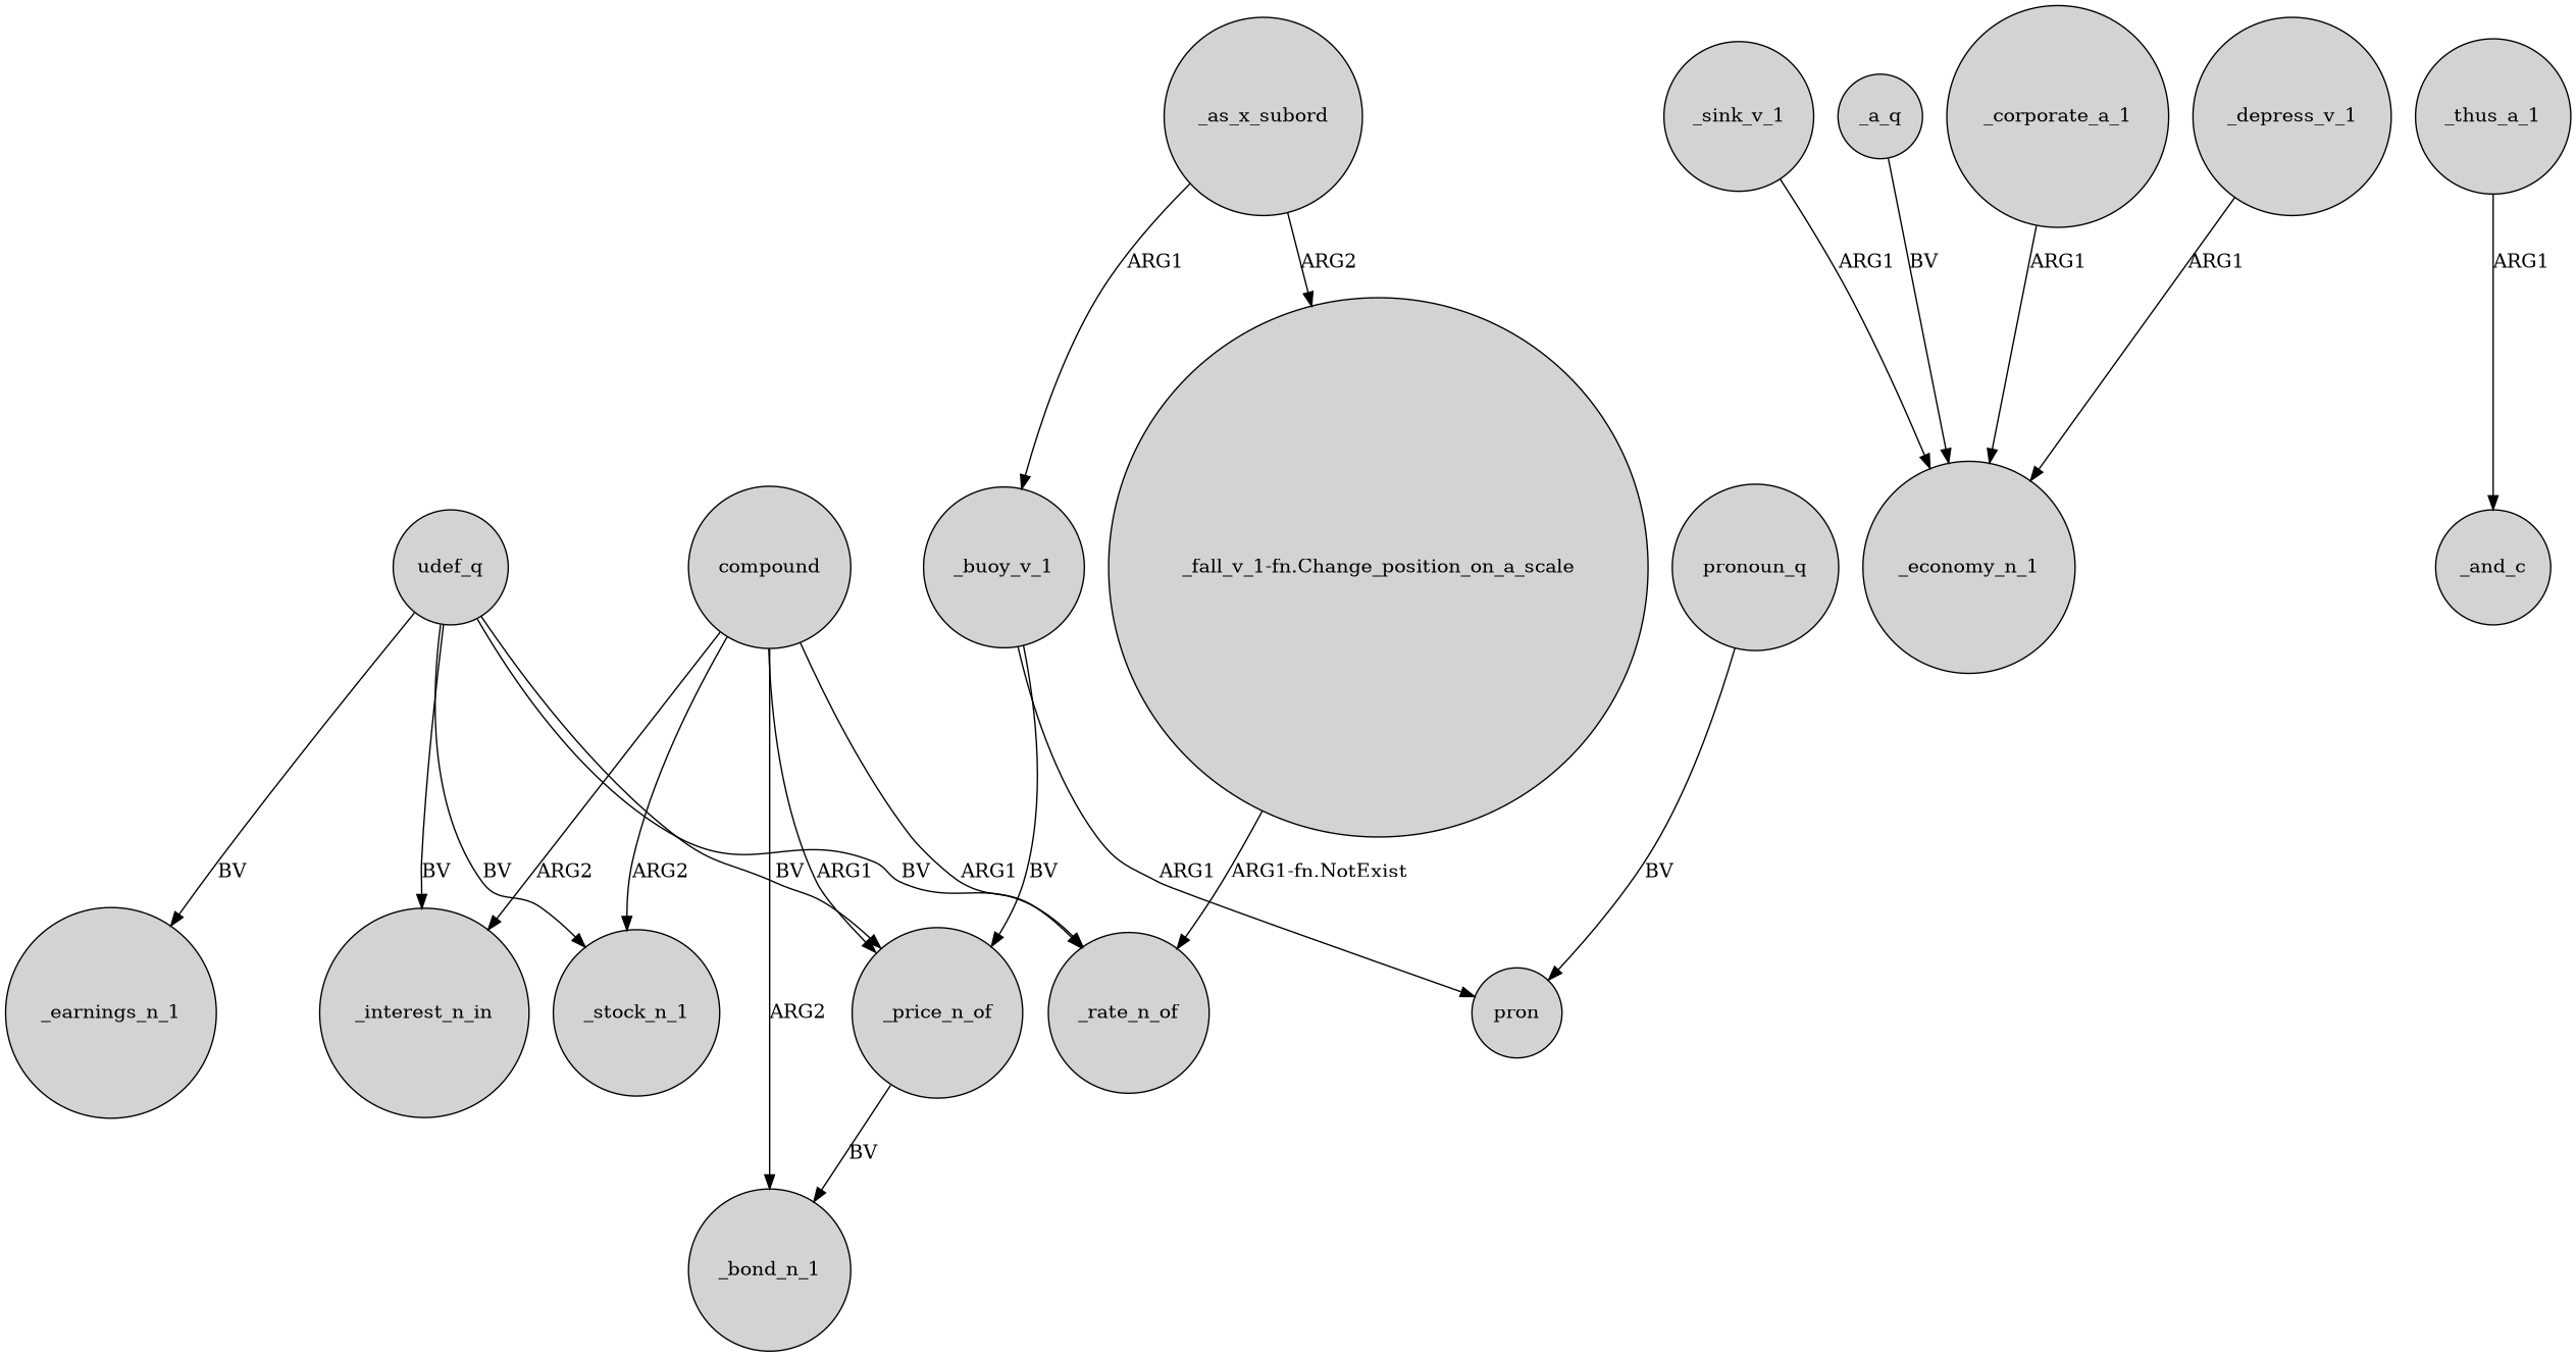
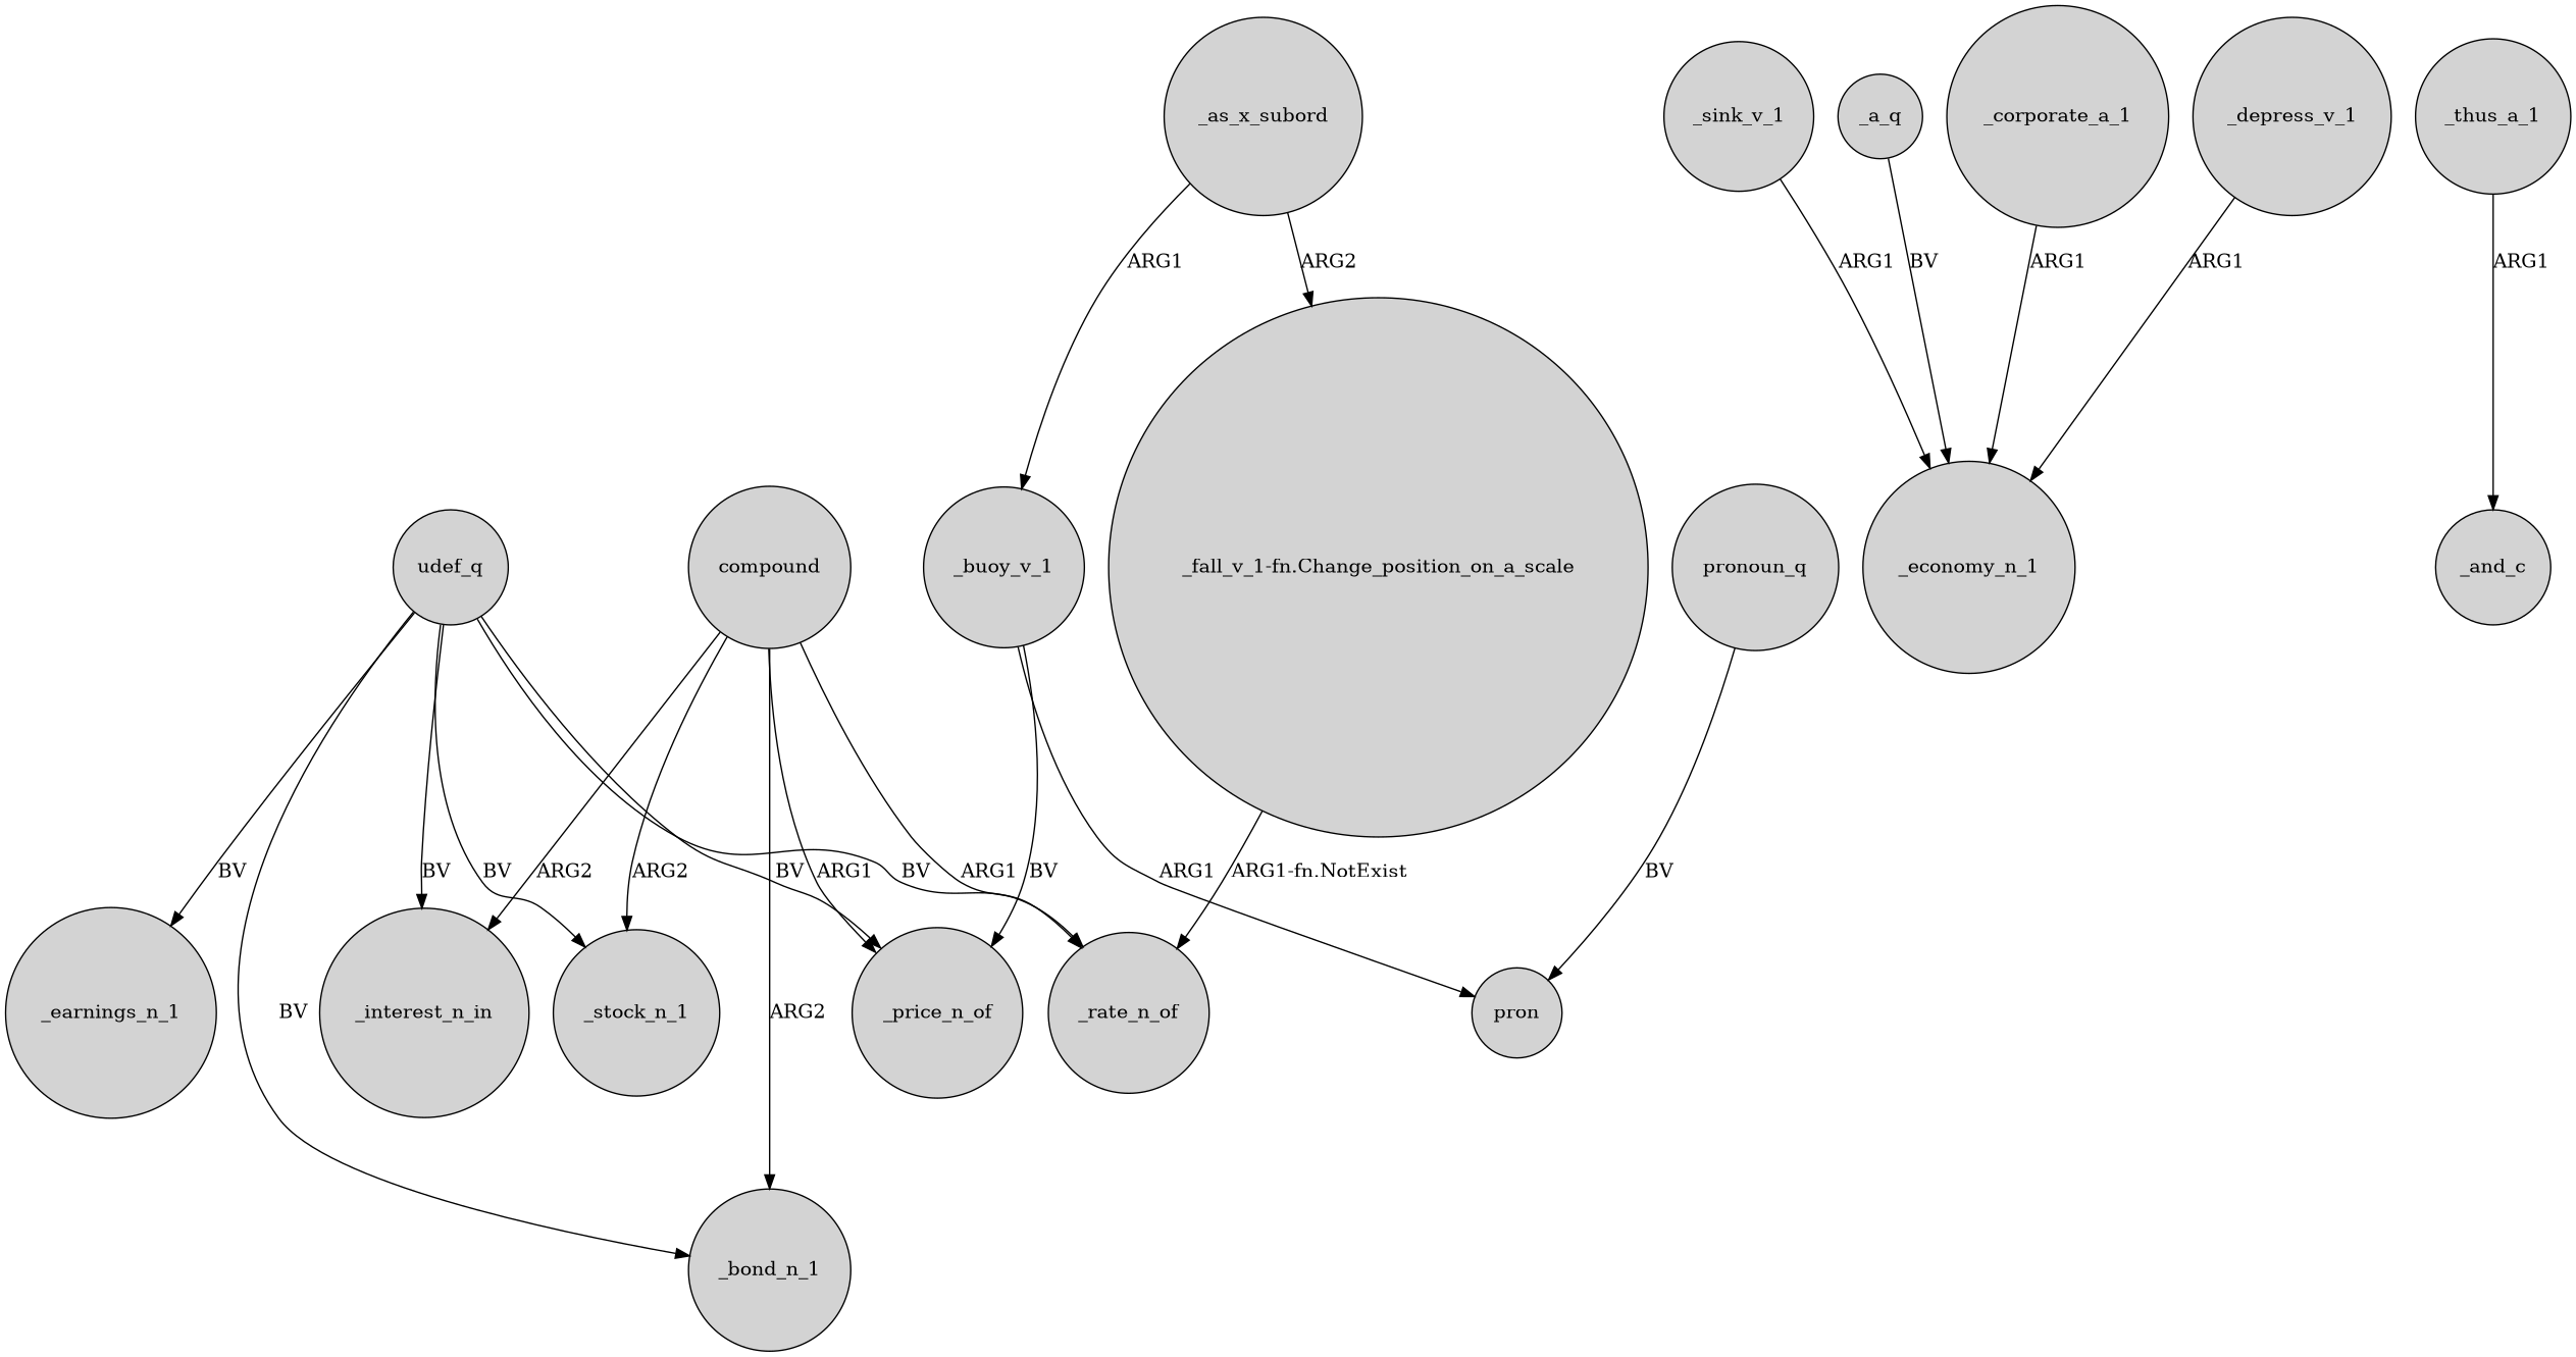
  digraph {
    node [shape=circle style=filled]
    udef_q
    _price_n_of
    _earnings_n_1
    _rate_n_of
    _interest_n_in
    _stock_n_1
    _bond_n_1
    _as_x_subord
    "_fall_v_1-fn.Change_position_on_a_scale"
    _buoy_v_1
    pron
    _sink_v_1
    _economy_n_1
    compound
    _a_q
    _thus_a_1
    _and_c
    pronoun_q
    _corporate_a_1
    _depress_v_1
    udef_q -> _price_n_of [label=BV]
    udef_q -> _earnings_n_1 [label=BV]
    udef_q -> _rate_n_of [label=BV]
    udef_q -> _interest_n_in [label=BV]
    udef_q -> _stock_n_1 [label=BV]
-   _price_n_of -> _bond_n_1 [label=BV]
+   udef_q -> _bond_n_1 [label=BV]
    _as_x_subord -> "_fall_v_1-fn.Change_position_on_a_scale" [label=ARG2]
    _as_x_subord -> _buoy_v_1 [label=ARG1]
    "_fall_v_1-fn.Change_position_on_a_scale" -> _rate_n_of [label="ARG1-fn.NotExist"]
    _buoy_v_1 -> _price_n_of [label=BV]
    _buoy_v_1 -> pron [label=ARG1]
    _sink_v_1 -> _economy_n_1 [label=ARG1]
    compound -> _price_n_of [label=ARG1]
    compound -> _rate_n_of [label=ARG1]
    compound -> _interest_n_in [label=ARG2]
    compound -> _stock_n_1 [label=ARG2]
    compound -> _bond_n_1 [label=ARG2]
    _a_q -> _economy_n_1 [label=BV]
    _thus_a_1 -> _and_c [label=ARG1]
    pronoun_q -> pron [label=BV]
    _corporate_a_1 -> _economy_n_1 [label=ARG1]
    _depress_v_1 -> _economy_n_1 [label=ARG1]
  }
